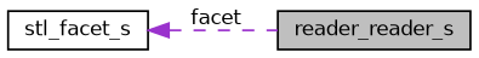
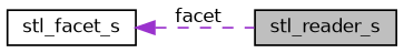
  digraph {
    rankdir=LR
    node [color=black fontname=Helvetica fontsize=10 shape=record style=filled]
-   n1 [fillcolor=grey75 fontcolor=black height=0.2 label=reader_reader_s width=0.4]
+   n1 [fillcolor=grey75 fontcolor=black height=0.2 label=stl_reader_s width=0.4]
    n2 [fillcolor=white height=0.2 label=stl_facet_s width=0.4]
    n2 -> n1 [color=darkorchid3 dir=back fontname=Helvetica fontsize=10 label=" facet" labelfontname=Helvetica labelfontsize=10 style=dashed]
  }
